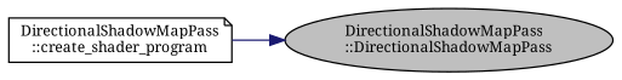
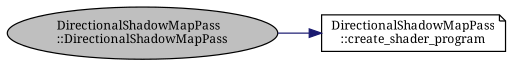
  digraph {
    rankdir=LR
    fontname="Noto Serif"
    node [color=black fontname="Noto Serif" fontsize=10]
    n1 [fillcolor=grey75 fontcolor=black height=0.2 label="DirectionalShadowMapPass\l::DirectionalShadowMapPass" shape=ellipse style=filled width=0.4]
    n2 [height=0.2 label="DirectionalShadowMapPass\l::create_shader_program" shape=note width=0.4]
-   n2 -> n1 [color=midnightblue fontname="Noto Serif" fontsize=10 labelfontname=Helvetica labelfontsize=10 style=solid]
+   n1 -> n2 [color=midnightblue fontname="Noto Serif" fontsize=10 labelfontname=Helvetica labelfontsize=10 style=solid]
  }
